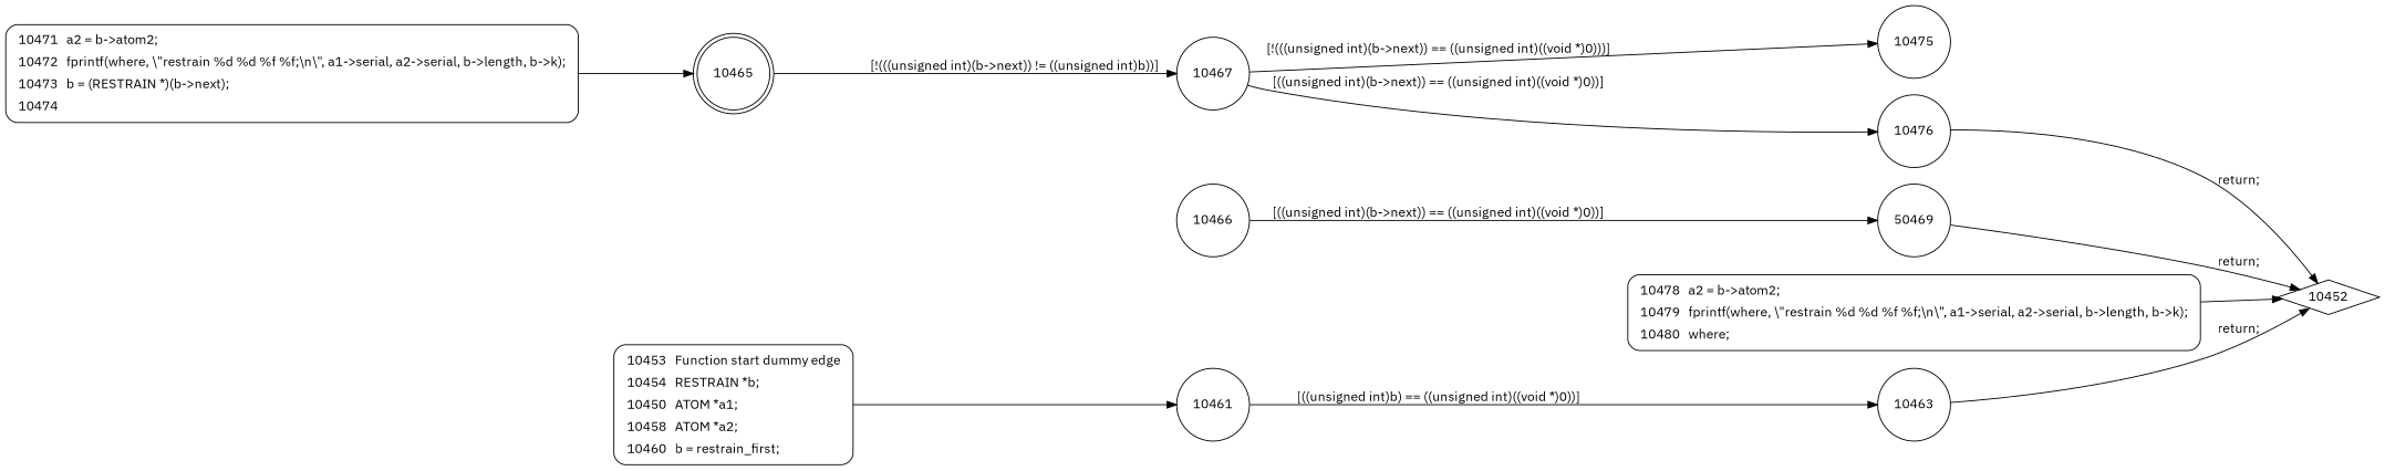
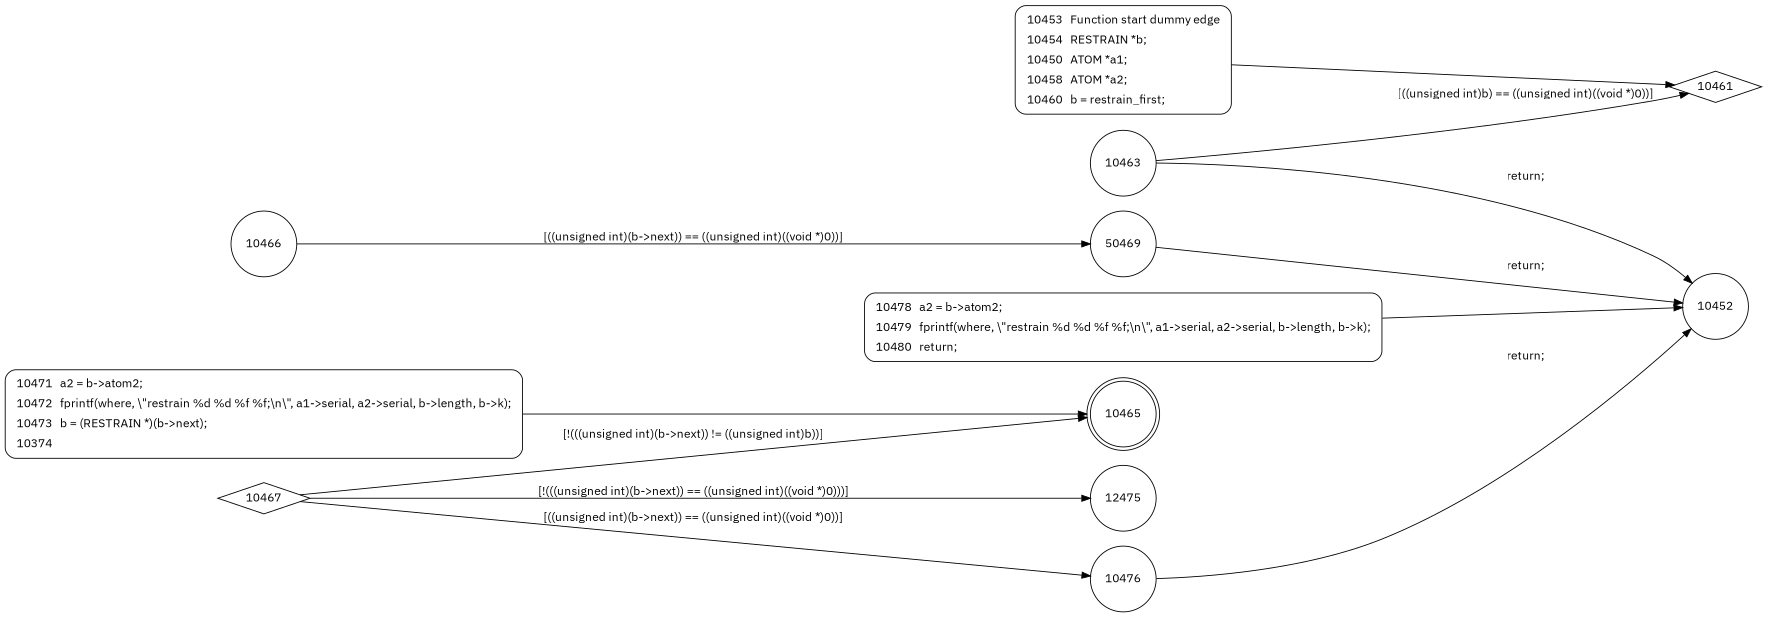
  digraph {
    fontname="IBM Plex Sans"
    rankdir=LR
    node [fontname="IBM Plex Sans" shape=circle]
    edge [fontname="IBM Plex Sans"]
-   10461
+   10461 [shape=diamond]
    10463
-   10452 [shape=diamond]
+   10452
    10465 [shape=doublecircle]
-   10467
-   10475
+   10467 [shape=diamond]
+   10475 [label=12475]
    10476
    n8 [label=50469]
    10466
-   n10 [fillcolor=white label=<<table border="0" cellborder="0" cellpadding="3" bgcolor="white"><tr><td align="right">10471</td><td align="left">a2 = b-&gt;atom2;</td></tr><tr><td align="right">10472</td><td align="left">fprintf(where, \"restrain %d %d %f %f;\n\", a1-&gt;serial, a2-&gt;serial, b-&gt;length, b-&gt;k);</td></tr><tr><td align="right">10473</td><td align="left">b = (RESTRAIN *)(b-&gt;next);</td></tr><tr><td align="right">10474</td><td align="left"></td></tr></table>> penwidth=1 shape=Mrecord style="filled,bold"]
-   n11 [fillcolor=white label=<<table border="0" cellborder="0" cellpadding="3" bgcolor="white"><tr><td align="right">10478</td><td align="left">a2 = b-&gt;atom2;</td></tr><tr><td align="right">10479</td><td align="left">fprintf(where, \"restrain %d %d %f %f;\n\", a1-&gt;serial, a2-&gt;serial, b-&gt;length, b-&gt;k);</td></tr><tr><td align="right">10480</td><td align="left">where;</td></tr></table>> penwidth=1 shape=Mrecord style="filled,bold"]
+   n10 [fillcolor=white label=<<table border="0" cellborder="0" cellpadding="3" bgcolor="white"><tr><td align="right">10471</td><td align="left">a2 = b-&gt;atom2;</td></tr><tr><td align="right">10472</td><td align="left">fprintf(where, \"restrain %d %d %f %f;\n\", a1-&gt;serial, a2-&gt;serial, b-&gt;length, b-&gt;k);</td></tr><tr><td align="right">10473</td><td align="left">b = (RESTRAIN *)(b-&gt;next);</td></tr><tr><td align="right">10374</td><td align="left"></td></tr></table>> penwidth=1 shape=Mrecord style="filled,bold"]
+   n11 [fillcolor=white label=<<table border="0" cellborder="0" cellpadding="3" bgcolor="white"><tr><td align="right">10478</td><td align="left">a2 = b-&gt;atom2;</td></tr><tr><td align="right">10479</td><td align="left">fprintf(where, \"restrain %d %d %f %f;\n\", a1-&gt;serial, a2-&gt;serial, b-&gt;length, b-&gt;k);</td></tr><tr><td align="right">10480</td><td align="left">return;</td></tr></table>> penwidth=1 shape=Mrecord style="filled,bold"]
    n12 [fillcolor=white label=<<table border="0" cellborder="0" cellpadding="3" bgcolor="white"><tr><td align="right">10453</td><td align="left">Function start dummy edge</td></tr><tr><td align="right">10454</td><td align="left">RESTRAIN *b;</td></tr><tr><td align="right">10450</td><td align="left">ATOM *a1;</td></tr><tr><td align="right">10458</td><td align="left">ATOM *a2;</td></tr><tr><td align="right">10460</td><td align="left">b = restrain_first;</td></tr></table>> penwidth=1 shape=Mrecord style="filled,bold"]
-   10461 -> 10463 [label="[((unsigned int)b) == ((unsigned int)((void *)0))]"]
+   10463 -> 10461 [label="[((unsigned int)b) == ((unsigned int)((void *)0))]"]
    10463 -> 10452 [label="return;"]
-   10465 -> 10467 [label="[!(((unsigned int)(b->next)) != ((unsigned int)b))]"]
+   10467 -> 10465 [label="[!(((unsigned int)(b->next)) != ((unsigned int)b))]"]
    10467 -> 10475 [label="[!(((unsigned int)(b->next)) == ((unsigned int)((void *)0)))]"]
    10467 -> 10476 [label="[((unsigned int)(b->next)) == ((unsigned int)((void *)0))]"]
    10476 -> 10452 [label="return;"]
    n8 -> 10452 [label="return;"]
    10466 -> n8 [label="[((unsigned int)(b->next)) == ((unsigned int)((void *)0))]"]
    n10 -> 10465
    n11 -> 10452
    n12 -> 10461
  }
